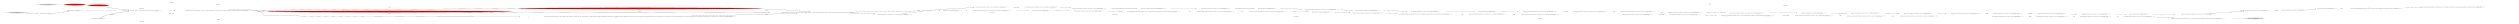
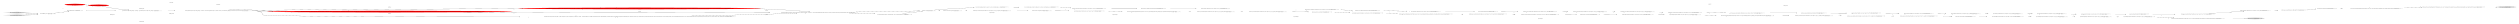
  digraph {
    fontname=Inter
    rankdir=LR
    node [fillcolor=white fontname=Inter shape=ellipse style=filled]
    edge [fontname=Inter style=bold]
    n1 [label="testHarness.processElement(new StreamRecord<>(new Tuple2<>(\"key2\",1),2400))@@@22@@@['0', '0', '1']"]
    n2 [label="testHarness.processElement(new StreamRecord<>(new Tuple2<>(\"key2\",1),2400))@@@23@@@['0', '0', '1']"]
    n3 [label="testHarness.processElement(new StreamRecord<>(new Tuple2<>(\"key1\",1),3001))@@@24@@@['0', '0', '1']"]
    n4 [label="expectedOutput.add(new StreamRecord<>(new Tuple2<>(\"key1\",3),5999))@@@34@@@['1', '1', '0']"]
    n5 [label="TestHarnessUtil.assertOutputEqualsSorted(\"Output was not correct.\",expectedOutput,testHarness.getOutput(),new Tuple2ResultSortComparator())@@@35@@@['1', '1', '0']"]
    n6 [label="testHarness.processElement(new StreamRecord<>(new Tuple2<>(\"key1\",1),3001))@@@34@@@['0', '0', '1']"]
    n7 [fillcolor=lightgray label="testHarness.close()@@@36@@@['1', '1', '0']"]
    n8 [label="sideExpected.add(new StreamRecord<>(new Tuple2<>(\"key1\",1),3001))@@@35@@@['0', '0', '1']"]
    n9 [label="testHarness.processElement(new StreamRecord<>(new Tuple2<>(\"key2\",1),3900))@@@25@@@['0', '0', '1']"]
    n10 [label="testHarness.processWatermark(new Watermark(6000))@@@26@@@['0', '0', '1']"]
+   n11 [label="testHarness.setProcessingTime(3000)@@@23@@@['1', '1', '0']"]
    n12 [label="expectedOutput.add(new StreamRecord<>(new Tuple2<>(\"key2\",3),2999))@@@24@@@['1', '1', '0']"]
    n13 [label="expectedOutput.add(new StreamRecord<>(new Tuple2<>(\"key1\",2),2999))@@@25@@@['1', '1', '0']"]
    n14 [label="testHarness.processWatermark(new Watermark(25000))@@@36@@@['0', '0', '1']"]
    n15 [label="expected.add(new Watermark(25000))@@@37@@@['0', '0', '1']"]
    n16 [label="TestHarnessUtil.assertOutputEqualsSorted(\"Output was not correct.\",expected,testHarness.getOutput(),new Tuple2ResultSortComparator())@@@38@@@['0', '0', '1']"]
    n17 [label="expected.add(new StreamRecord<>(new Tuple2<>(\"key1\",2),3999))@@@28@@@['0', '0', '1']"]
    n18 [label="expected.add(new StreamRecord<>(new Tuple2<>(\"key2\",4),4999))@@@29@@@['0', '0', '1']"]
    n19 [label="expected.add(new StreamRecord<>(new Tuple2<>(\"key1\",2),4999))@@@30@@@['0', '0', '1']"]
    n20 [label="WindowOperator<String,Tuple2<String,Integer>,Tuple2<String,Integer>,Tuple2<String,Integer>,TimeWindow> operator = new WindowOperator<>(SlidingEventTimeWindows.of(Time.of(WINDOW_SIZE,TimeUnit.SECONDS),Time.of(WINDOW_SLIDE,TimeUnit.SECONDS)),new TimeWindow.Serializer(),new TupleKeySelector(),BasicTypeInfo.STRING_TYPE_INFO.createSerializer(new ExecutionConfig()),stateDesc,new InternalSingleValueWindowFunction<>(new PassThroughWindowFunction<String,TimeWindow,Tuple2<String,Integer>>()),EventTimeTrigger.create(),LATENESS,lateOutputTag)@@@8@@@['0', '0', '1']"]
    n21 [label="OneInputStreamOperatorTestHarness<Tuple2<String,Integer>,Tuple2<String,Integer>> testHarness = new KeyedOneInputStreamOperatorTestHarness<>(operator,new TupleKeySelector(),BasicTypeInfo.STRING_TYPE_INFO)@@@9@@@['1', '1', '1']"]
    n22 [label="testHarness.open()@@@10@@@['1', '1', '1']"]
    n23 [label="ConcurrentLinkedQueue<Object> expectedOutput = new ConcurrentLinkedQueue<>()@@@9@@@['1', '1', '0']"]
    n24 [label="expected.add(new StreamRecord<>(new Tuple2<>(\"key2\",1),5999))@@@31@@@['0', '0', '1']"]
    n25 [label="expected.add(new StreamRecord<>(new Tuple2<>(\"key1\",2),5999))@@@32@@@['0', '0', '1']"]
    n26 [label="expected.add(new Watermark(6000))@@@33@@@['0', '0', '1']"]
    n27 [label="testHarness.processElement(new StreamRecord<>(new Tuple2<>(\"key2\",1),Long.MAX_VALUE))@@@16@@@['1', '1', '0']"]
    n28 [label="testHarness.processElement(new StreamRecord<>(new Tuple2<>(\"key2\",1),Long.MAX_VALUE))@@@17@@@['1', '1', '0']"]
    n29 [label="testHarness.processElement(new StreamRecord<>(new Tuple2<>(\"key2\",1),2000))@@@17@@@['0', '0', '1']"]
    n30 [label="testHarness.setProcessingTime(2000)@@@18@@@['1', '1', '0']"]
    n31 [label="TestHarnessUtil.assertOutputEqualsSorted(\"SideOutput was not correct.\",sideExpected,(Iterable)testHarness.getSideOutput(lateOutputTag),new Tuple2ResultSortComparator())@@@39@@@['0', '0', '1']"]
+   n32 [fillcolor=lightgray label="testHarness.close()@@@40@@@['0', '0', '1']"]
    n33 [fillcolor=red label="final int windowSlide = 1@@@4@@@['0', '1', '0']"]
    n34 [fillcolor=red label="WindowOperator<String,Tuple2<String,Integer>,Tuple2<String,Integer>,Tuple2<String,Integer>,TimeWindow> operator = new WindowOperator<>(SlidingProcessingTimeWindows.of(Time.of(windowSize,TimeUnit.SECONDS),Time.of(windowSlide,TimeUnit.SECONDS)),new TimeWindow.Serializer(),new TupleKeySelector(),BasicTypeInfo.STRING_TYPE_INFO.createSerializer(new ExecutionConfig()),stateDesc,new InternalSingleValueWindowFunction<>(new PassThroughWindowFunction<String,TimeWindow,Tuple2<String,Integer>>()),ProcessingTimeTrigger.create(),0,null)@@@7@@@['0', '1', '0']"]
    n35 [label="TypeInformation<Tuple2<String,Integer>> inputType = TypeInfoParser.parse(\"Tuple2<String, Integer>\")@@@6@@@['1', '1', '1']"]
    n36 [label="ReducingStateDescriptor<Tuple2<String,Integer>> stateDesc = new ReducingStateDescriptor<>(\"window-contents\",new SumReducer(),inputType.createSerializer(new ExecutionConfig()))@@@7@@@['1', '1', '1']"]
    n37 [label="expectedOutput.add(new StreamRecord<>(new Tuple2<>(\"key2\",2),3999))@@@31@@@['1', '1', '0']"]
    n38 [label="expectedOutput.add(new StreamRecord<>(new Tuple2<>(\"key1\",5),3999))@@@32@@@['1', '1', '0']"]
    n39 [label="expectedOutput.add(new StreamRecord<>(new Tuple2<>(\"key1\",5),4999))@@@33@@@['1', '1', '0']"]
    n40 [label="expected.add(new StreamRecord<>(new Tuple2<>(\"key2\",5),3999))@@@27@@@['0', '0', '1']"]
    n41 [label="expectedOutput.add(new StreamRecord<>(new Tuple2<>(\"key2\",3),1999))@@@19@@@['1', '1', '0']"]
    n42 [label="TestHarnessUtil.assertOutputEqualsSorted(\"Output was not correct.\",expectedOutput,testHarness.getOutput(),new Tuple2ResultSortComparator())@@@20@@@['1', '1', '0']"]
    n43 [label="expected.add(new StreamRecord<>(new Tuple2<>(\"key2\",2),2999))@@@19@@@['0', '0', '1']"]
    n44 [label="testHarness.processElement(new StreamRecord<>(new Tuple2<>(\"key1\",1),Long.MAX_VALUE))@@@21@@@['1', '1', '0']"]
    n45 [label="expected.add(new Watermark(3000))@@@20@@@['0', '0', '1']"]
    n46 [label="final int WINDOW_SIZE = 3@@@3@@@['1', '0', '1']"]
    n47 [label="final int WINDOW_SLIDE = 1@@@4@@@['1', '0', '1']"]
    n48 [fillcolor=red label="WindowOperator<String,Tuple2<String,Integer>,Tuple2<String,Integer>,Tuple2<String,Integer>,TimeWindow> operator = new WindowOperator<>(SlidingProcessingTimeWindows.of(Time.of(WINDOW_SIZE,TimeUnit.SECONDS),Time.of(WINDOW_SLIDE,TimeUnit.SECONDS)),new TimeWindow.Serializer(),new TupleKeySelector(),BasicTypeInfo.STRING_TYPE_INFO.createSerializer(new ExecutionConfig()),stateDesc,new InternalSingleValueWindowFunction<>(new PassThroughWindowFunction<String,TimeWindow,Tuple2<String,Integer>>()),ProcessingTimeTrigger.create(),0,null)@@@7@@@['1', '0', '0']"]
    n49 [fillcolor=red label="final int windowSize = 3@@@3@@@['0', '1', '0']"]
    n50 [label="ConcurrentLinkedQueue<Object> expected = new ConcurrentLinkedQueue<>()@@@11@@@['0', '0', '1']"]
    n51 [label="testHarness.setProcessingTime(3)@@@11@@@['1', '1', '0']"]
    n52 [label="ConcurrentLinkedQueue<Object> sideExpected = new ConcurrentLinkedQueue<>()@@@12@@@['0', '0', '1']"]
    n53 [label="testHarness.processElement(new StreamRecord<>(new Tuple2<>(\"key2\",1),Long.MAX_VALUE))@@@12@@@['1', '1', '0']"]
    n54 [label="testHarness.processWatermark(new Watermark(3000))@@@18@@@['0', '0', '1']"]
    n55 [label="testHarness.processElement(new StreamRecord<>(new Tuple2<>(\"key2\",1),1000))@@@13@@@['0', '0', '1']"]
    n56 [label="testHarness.processWatermark(new Watermark(1999))@@@14@@@['0', '0', '1']"]
    n57 [label="expected.add(new StreamRecord<>(new Tuple2<>(\"key2\",1),1999))@@@15@@@['0', '0', '1']"]
    n58 [label="TestHarnessUtil.assertOutputEqualsSorted(\"Output was not correct.\",expectedOutput,testHarness.getOutput(),new Tuple2ResultSortComparator())@@@26@@@['1', '1', '0']"]
    n59 [label="testHarness.processElement(new StreamRecord<>(new Tuple2<>(\"key1\",1),Long.MAX_VALUE))@@@27@@@['1', '1', '0']"]
    n60 [label="testHarness.processElement(new StreamRecord<>(new Tuple2<>(\"key1\",1),Long.MAX_VALUE))@@@28@@@['1', '1', '0']"]
    n61 [label="testHarness.processElement(new StreamRecord<>(new Tuple2<>(\"key1\",1),3001))@@@21@@@['0', '0', '1']"]
    n62 [label="testHarness.processElement(new StreamRecord<>(new Tuple2<>(\"key1\",1),Long.MAX_VALUE))@@@29@@@['1', '1', '0']"]
    n63 [fillcolor=lightgray label="testProcessingTimeSlidingWindows['1', '0', '0']" shape=diamond]
-   n64 [label="final long LATENESS = 0@@@5@@@['0', '0', '1']"]
-   n65 [label="expected.add(new Watermark(1999))@@@16@@@['0', '0', '1']"]
+   n66 [fillcolor=lightgray label="testSideOutputDueToLatenessSliding['0', '0', '1']" shape=diamond]
    n67 [label="TestHarnessUtil.assertOutputEqualsSorted(\"Output was not correct.\",expectedOutput,testHarness.getOutput(),new Tuple2ResultSortComparator())@@@15@@@['1', '1', '0']"]
+   n68 [label="testHarness.setProcessingTime(7000)@@@30@@@['1', '1', '0']"]
    n69 [label="testHarness.processElement(new StreamRecord<>(new Tuple2<>(\"key1\",1),Long.MAX_VALUE))@@@22@@@['1', '1', '0']"]
    n70 [label="testHarness.setProcessingTime(1000)@@@13@@@['1', '1', '0']"]
    n71 [label="expectedOutput.add(new StreamRecord<>(new Tuple2<>(\"key2\",1),999))@@@14@@@['1', '1', '0']"]
-   n72 [fillcolor=lightgray label="testProcessingTimeSlidingWindows['0', '1', '0']" shape=diamond]
    n1 -> n2
    n2 -> n3
    n3 -> n9
    n4 -> n5
    n4 -> n6 [label=0 style=dashed]
    n5 -> n7
    n6 -> n8
    n8 -> n14
    n9 -> n10
    n10 -> n40
+   n11 -> n2 [label=0 style=dashed]
+   n11 -> n12
    n12 -> n3 [label=0 style=dashed]
    n12 -> n13
    n13 -> n9 [label=0 style=dashed]
    n13 -> n58
    n14 -> n15
    n15 -> n16
    n16 -> n31
    n17 -> n18
    n18 -> n19
    n19 -> n24
    n20 -> n21
    n20 -> n21 [label=operator style=solid]
    n21 -> n22
    n21 -> n23
    n22 -> n50
    n22 -> n51
    n23 -> n5 [label=expectedOutput style=solid]
    n23 -> n22
    n23 -> n42 [label=expectedOutput style=solid]
    n23 -> n58 [label=expectedOutput style=solid]
    n23 -> n67 [label=expectedOutput style=solid]
    n24 -> n25
    n25 -> n26
    n26 -> n6
    n27 -> n28
    n28 -> n29 [label=0 style=dashed]
    n28 -> n30
    n29 -> n54
    n30 -> n41
    n30 -> n54 [label=0 style=dashed]
+   n31 -> n32
    n33 -> n34 [label=windowSlide style=solid]
    n33 -> n35
    n34 -> n21
    n34 -> n21 [label=operator style=solid]
    n35 -> n36
    n36 -> n20
    n36 -> n20 [label=stateDesc style=solid]
    n36 -> n34
    n36 -> n34 [label=stateDesc style=solid]
    n36 -> n48 [label=stateDesc style=solid]
    n36 -> n48
    n37 -> n24 [label=0 style=dashed]
    n37 -> n38
    n38 -> n25 [label=0 style=dashed]
    n38 -> n39
    n39 -> n4
    n40 -> n17
    n41 -> n42
    n41 -> n43 [label=0 style=dashed]
    n42 -> n44
    n43 -> n45
    n44 -> n61 [label=0 style=dashed]
    n44 -> n69
    n45 -> n61
    n46 -> n20 [label=WINDOW_SIZE style=solid]
    n46 -> n47
    n46 -> n48 [label=WINDOW_SIZE style=solid]
    n46 -> n49 [label=0 style=dashed]
    n47 -> n20 [label=WINDOW_SLIDE style=solid]
    n47 -> n33 [label=0 style=dashed]
    n47 -> n35
    n47 -> n48 [label=WINDOW_SLIDE style=solid]
    n48 -> n20 [label=0 style=dashed]
    n48 -> n21 [label=operator style=solid]
    n48 -> n21
    n48 -> n34 [label=0 style=dashed]
    n49 -> n33
    n49 -> n34 [label=windowSize style=solid]
    n50 -> n16 [label=expected style=solid]
    n50 -> n52
    n51 -> n53
    n52 -> n31 [label=sideExpected style=solid]
    n52 -> n55
    n53 -> n70
    n54 -> n43
    n55 -> n56
    n56 -> n57
-   n57 -> n65
    n58 -> n59
    n59 -> n40 [label=0 style=dashed]
    n59 -> n60
    n60 -> n17 [label=0 style=dashed]
    n60 -> n62
    n61 -> n1
    n62 -> n18 [label=0 style=dashed]
+   n62 -> n68
    n63 -> n46
-   n64 -> n20 [label=LATENESS style=solid]
-   n64 -> n35
-   n65 -> n29
+   n66 -> n46
    n67 -> n27
+   n68 -> n37
    n69 -> n1 [label=0 style=dashed]
+   n69 -> n11
    n70 -> n55 [label=0 style=dashed]
    n70 -> n71
    n71 -> n67
-   n72 -> n49
  }
